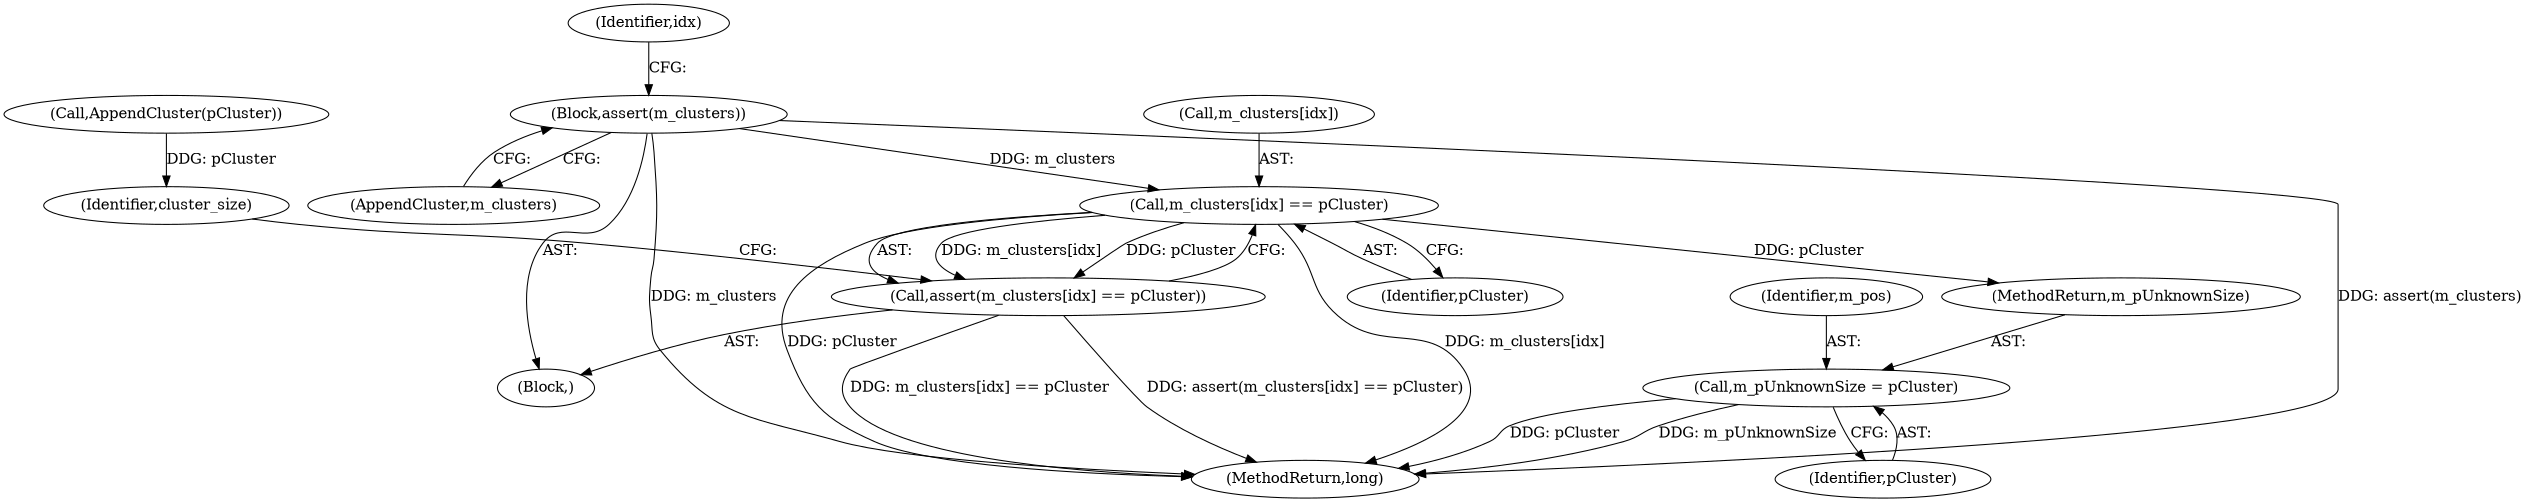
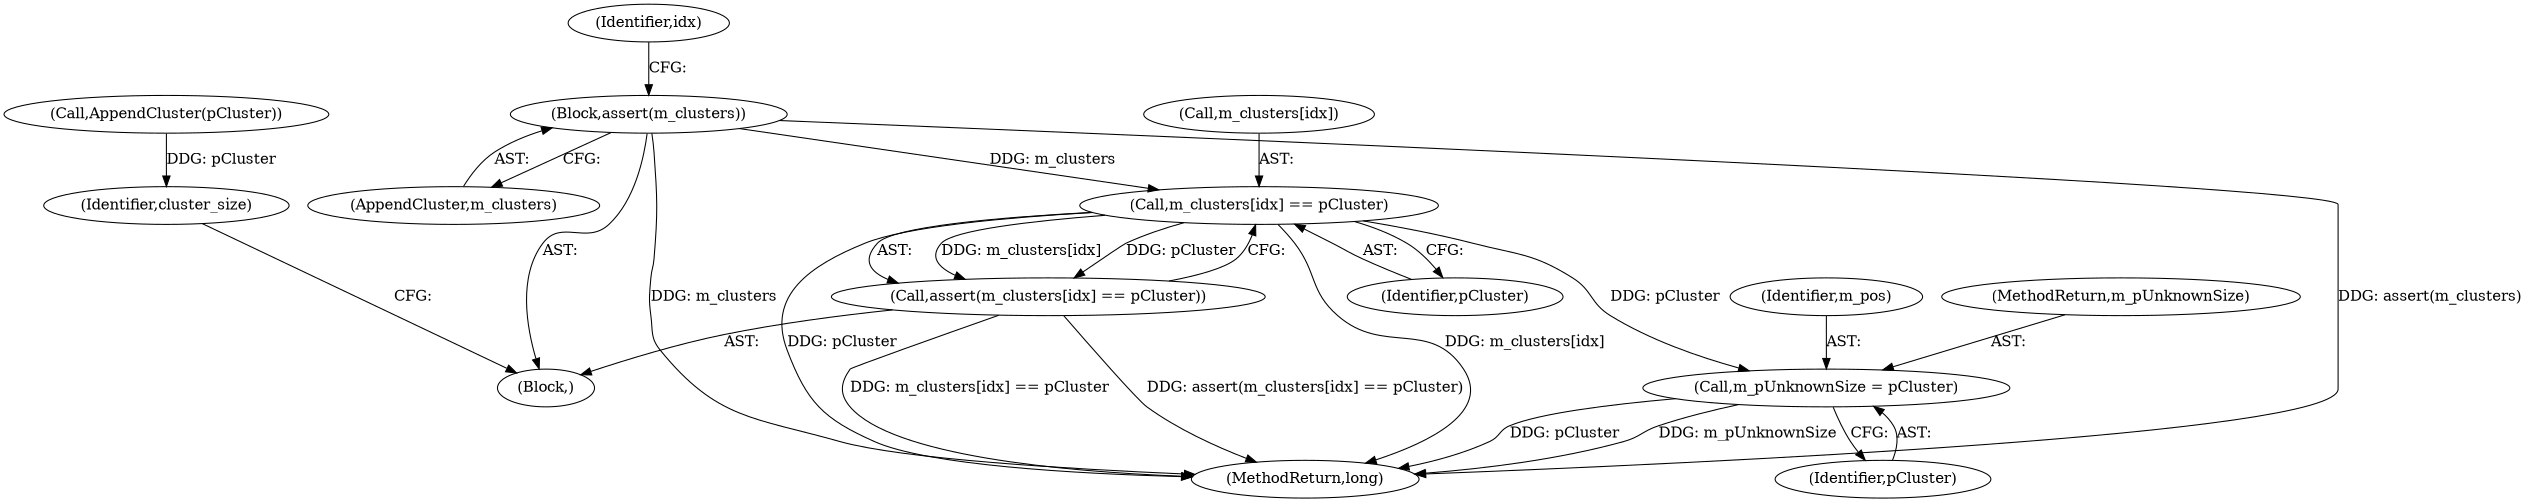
  digraph {
    n1 [label="(Block,assert(m_clusters))"]
    n2 [label="(Call,m_clusters[idx] == pCluster)"]
    n3 [label="(AppendCluster,m_clusters)"]
    n4 [label="(Block,)"]
    n5 [label="(MethodReturn,long)"]
    n6 [label="(Call,assert(m_clusters[idx] == pCluster))"]
    n7 [label="(Call,m_pUnknownSize = pCluster)"]
    n8 [label="(Identifier,pCluster)"]
    n9 [label="(Identifier,pCluster)"]
    n10 [label="(Identifier,cluster_size)"]
    n11 [label="(Call,m_clusters[idx])"]
    n12 [label="(Identifier,m_pos)"]
    n13 [label="(Identifier,idx)"]
    n14 [label="(MethodReturn,m_pUnknownSize)"]
    n15 [label="(Call,AppendCluster(pCluster))"]
    n1 -> n2 [label="DDG: m_clusters"]
    n1 -> n3 [label="CFG: "]
    n1 -> n4 [label="AST: "]
    n1 -> n5 [label="DDG: assert(m_clusters)"]
    n1 -> n5 [label="DDG: m_clusters"]
    n2 -> n5 [label="DDG: pCluster"]
    n2 -> n5 [label="DDG: m_clusters[idx]"]
    n2 -> n6 [label="AST: "]
    n2 -> n6 [label="DDG: m_clusters[idx]"]
    n2 -> n6 [label="DDG: pCluster"]
-   n2 -> n14 [label="DDG: pCluster"]
+   n2 -> n7 [label="DDG: pCluster"]
    n2 -> n8 [label="CFG: "]
-   n3 -> n1 [label="CFG: "]
+   n3 -> n1 [label="AST: "]
    n6 -> n2 [label="CFG: "]
    n6 -> n4 [label="AST: "]
    n6 -> n5 [label="DDG: m_clusters[idx] == pCluster"]
    n6 -> n5 [label="DDG: assert(m_clusters[idx] == pCluster)"]
    n7 -> n5 [label="DDG: m_pUnknownSize"]
    n7 -> n5 [label="DDG: pCluster"]
    n7 -> n9 [label="CFG: "]
    n8 -> n2 [label="AST: "]
    n9 -> n7 [label="AST: "]
-   n10 -> n6 [label="CFG: "]
+   n10 -> n4 [label="CFG: "]
    n11 -> n2 [label="AST: "]
    n12 -> n7 [label="AST: "]
    n13 -> n1 [label="CFG: "]
    n14 -> n7 [label="AST: "]
    n15 -> n10 [label="DDG: pCluster"]
  }
